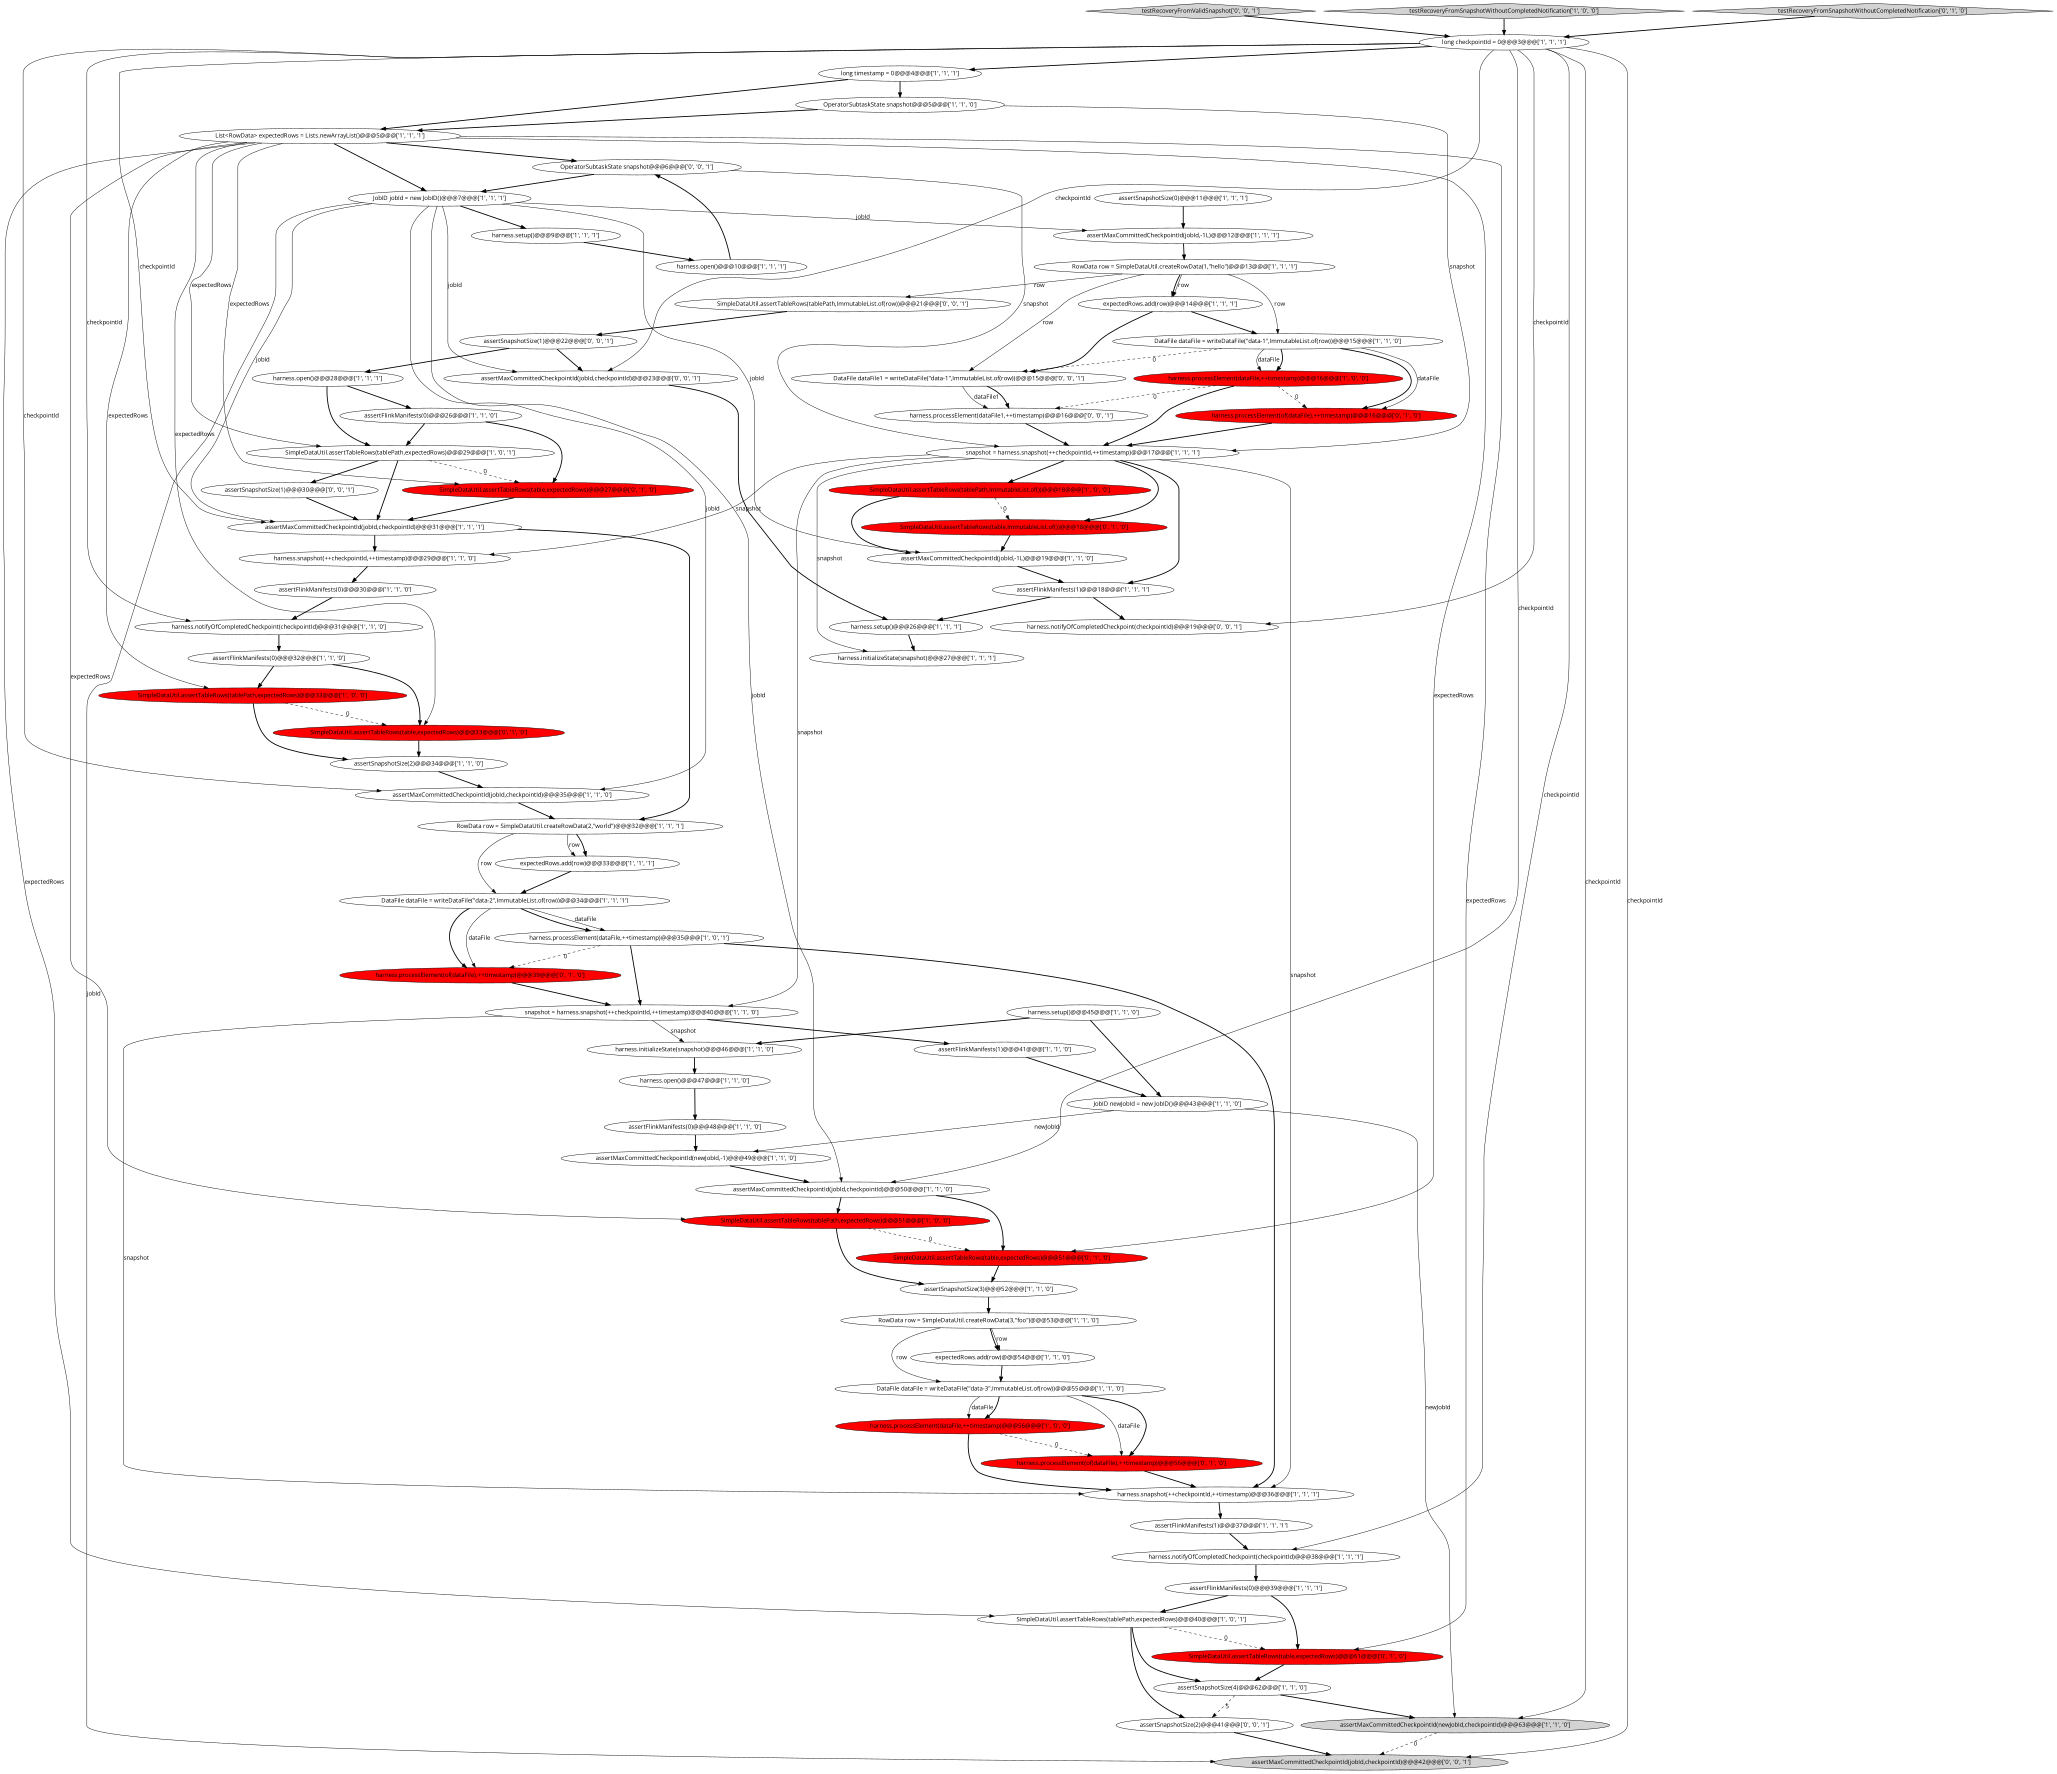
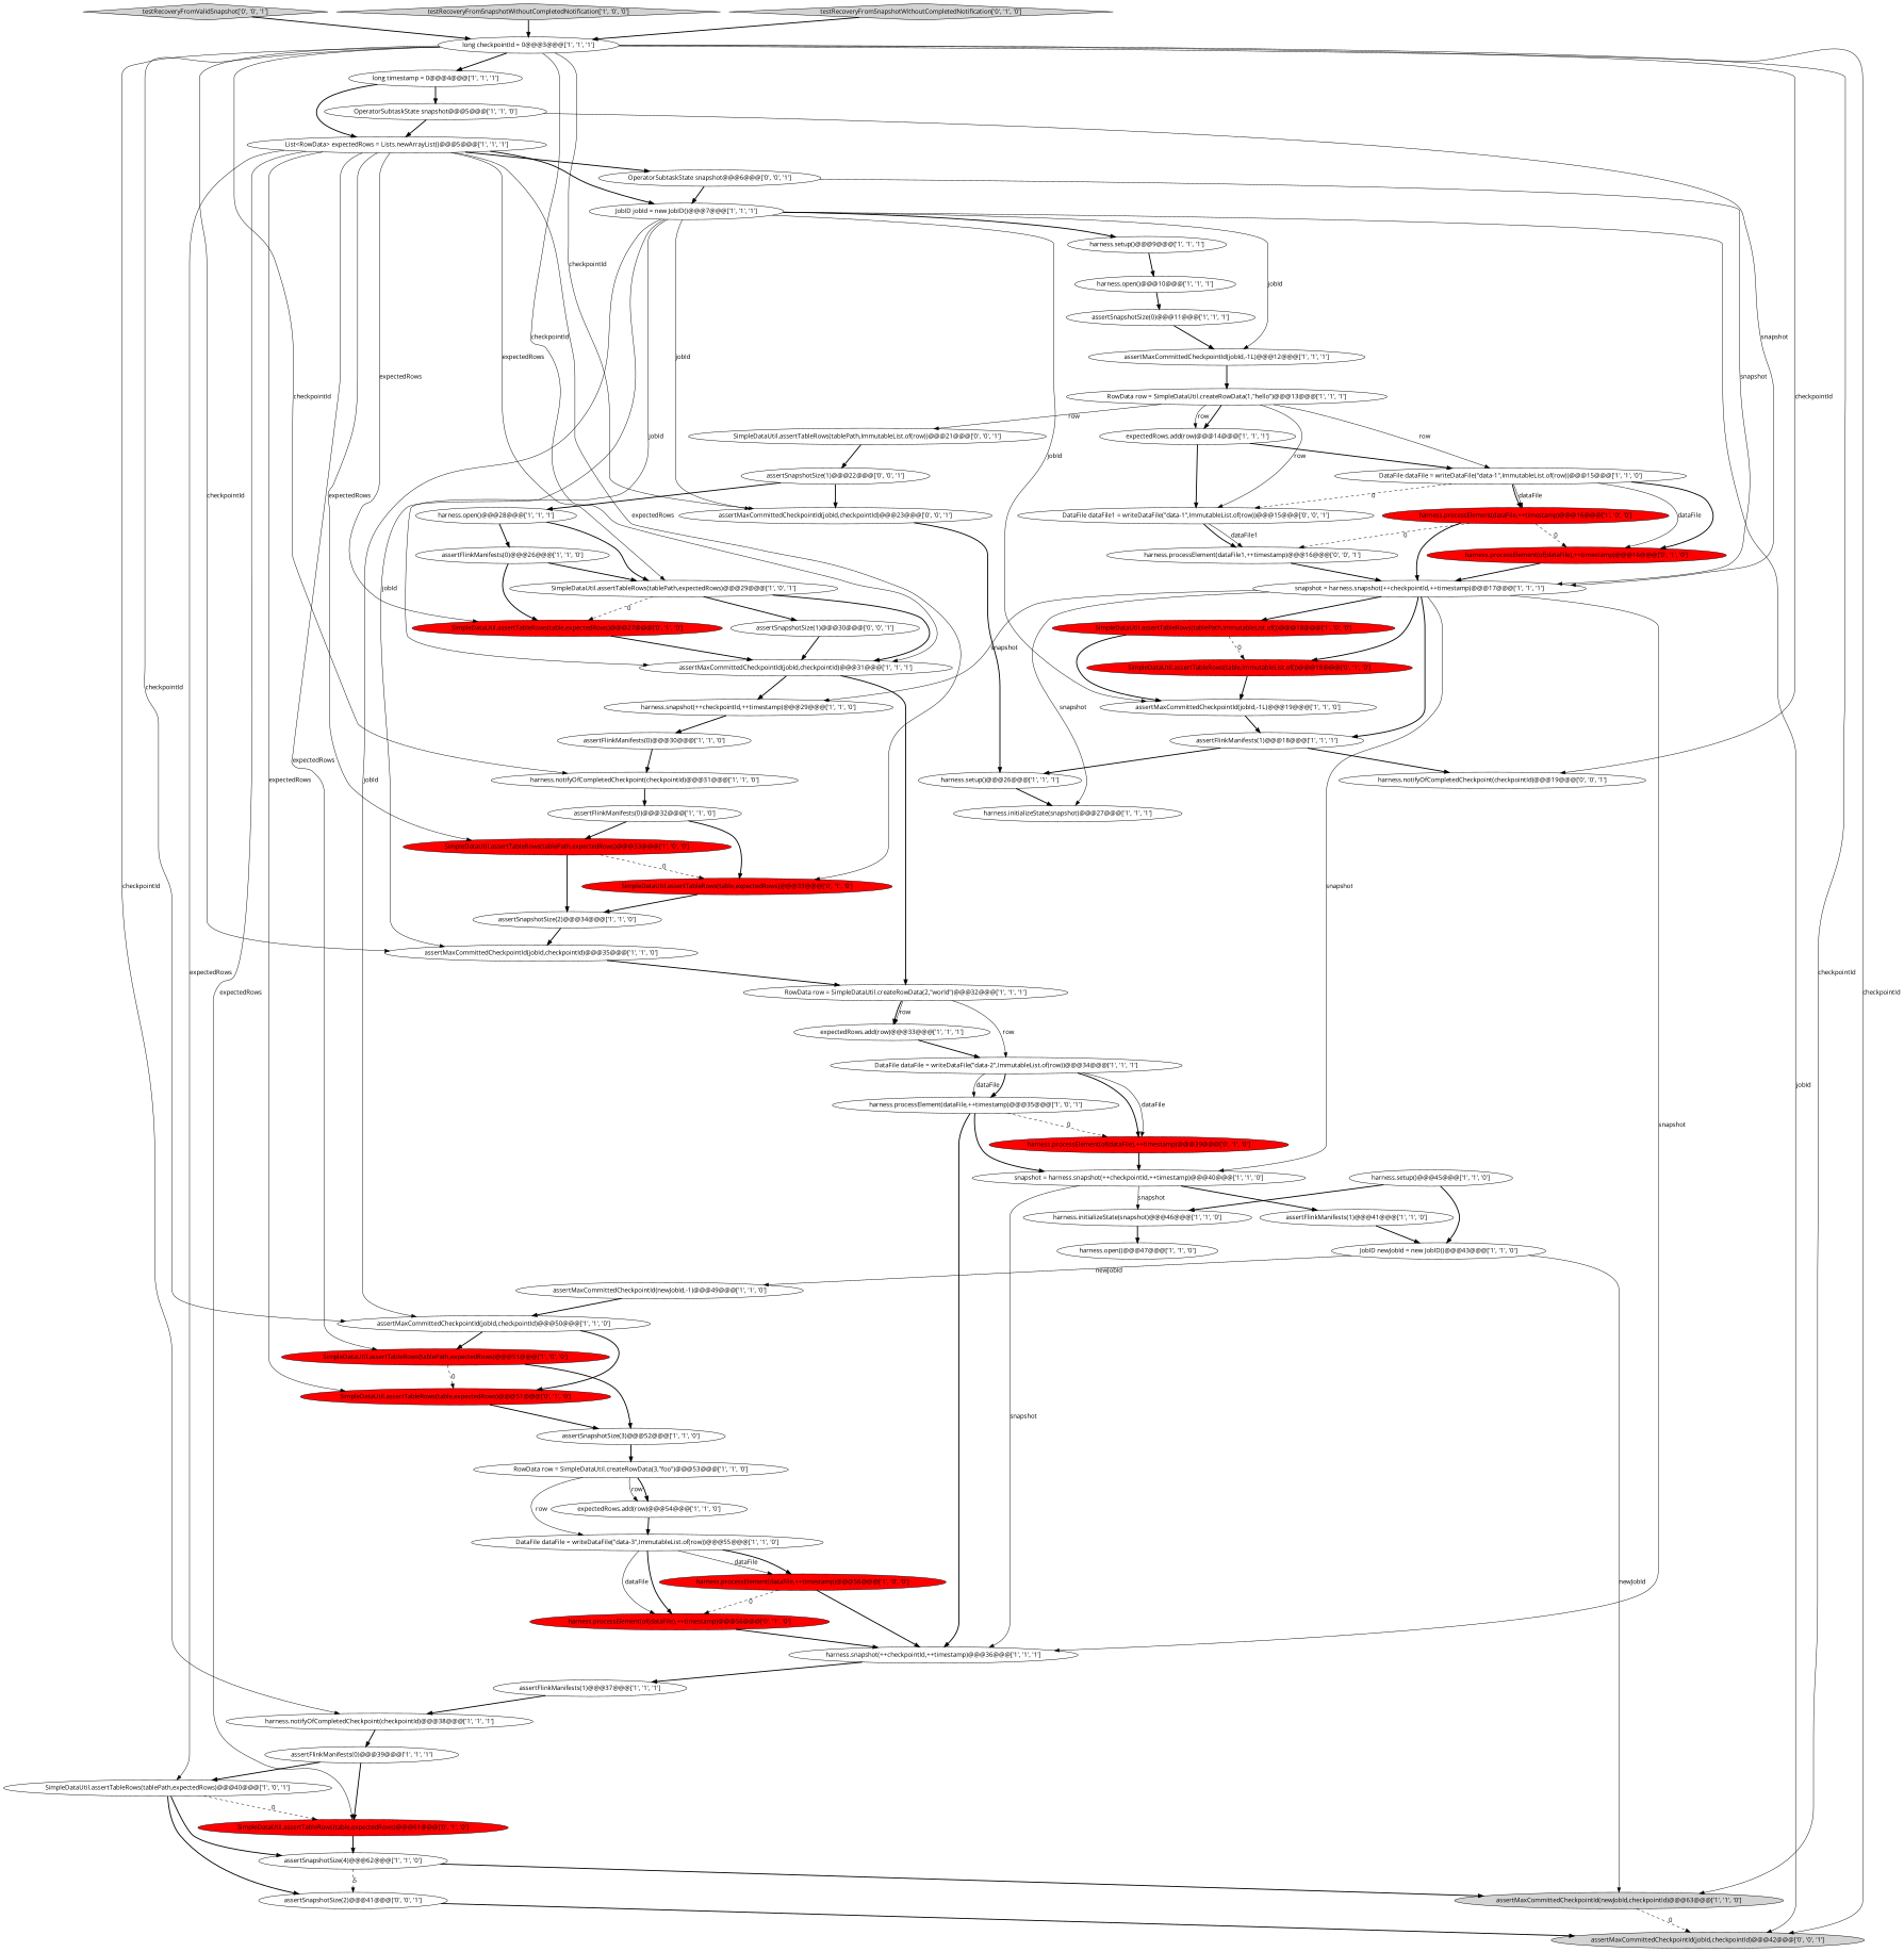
  digraph {
    fontname="Open Sans"
    node [fillcolor=white fontname="Open Sans" shape=ellipse style=filled]
    edge [fontname="Open Sans" style=bold]
    n1 [label="assertMaxCommittedCheckpointId(jobId,checkpointId)@@@23@@@['0', '0', '1']"]
    n2 [label="harness.setup()@@@26@@@['1', '1', '1']"]
    n3 [label="harness.initializeState(snapshot)@@@27@@@['1', '1', '1']"]
    n4 [label="long checkpointId = 0@@@3@@@['1', '1', '1']"]
    n5 [label="long timestamp = 0@@@4@@@['1', '1', '1']"]
    n6 [label="assertMaxCommittedCheckpointId(jobId,checkpointId)@@@35@@@['1', '1', '0']"]
    n7 [label="harness.notifyOfCompletedCheckpoint(checkpointId)@@@19@@@['0', '0', '1']"]
    n8 [label="assertMaxCommittedCheckpointId(jobId,checkpointId)@@@50@@@['1', '1', '0']"]
    n9 [label="harness.notifyOfCompletedCheckpoint(checkpointId)@@@38@@@['1', '1', '1']"]
    n10 [label="assertMaxCommittedCheckpointId(jobId,checkpointId)@@@31@@@['1', '1', '1']"]
    n11 [label="harness.notifyOfCompletedCheckpoint(checkpointId)@@@31@@@['1', '1', '0']"]
    n12 [fillcolor=lightgray label="assertMaxCommittedCheckpointId(newJobId,checkpointId)@@@63@@@['1', '1', '0']"]
    n13 [fillcolor=lightgray label="assertMaxCommittedCheckpointId(jobId,checkpointId)@@@42@@@['0', '0', '1']"]
    n14 [label="List<RowData> expectedRows = Lists.newArrayList()@@@5@@@['1', '1', '1']"]
    n15 [label="OperatorSubtaskState snapshot@@@5@@@['1', '1', '0']"]
    n16 [label="RowData row = SimpleDataUtil.createRowData(2,\"world\")@@@32@@@['1', '1', '1']"]
    n17 [fillcolor=red label="SimpleDataUtil.assertTableRows(tablePath,expectedRows)@@@51@@@['1', '0', '0']"]
    n18 [fillcolor=red label="SimpleDataUtil.assertTableRows(table,expectedRows)@@@51@@@['0', '1', '0']"]
    n19 [label="assertFlinkManifests(0)@@@39@@@['1', '1', '1']"]
    n20 [label="harness.snapshot(++checkpointId,++timestamp)@@@29@@@['1', '1', '0']"]
    n21 [label="assertFlinkManifests(0)@@@32@@@['1', '1', '0']"]
    n22 [label="assertMaxCommittedCheckpointId(jobId,-1L)@@@19@@@['1', '1', '0']"]
    n23 [label="assertFlinkManifests(1)@@@18@@@['1', '1', '1']"]
    n24 [label="assertMaxCommittedCheckpointId(newJobId,-1)@@@49@@@['1', '1', '0']"]
    n25 [label="DataFile dataFile = writeDataFile(\"data-1\",ImmutableList.of(row))@@@15@@@['1', '1', '0']"]
    n26 [fillcolor=red label="harness.processElement(dataFile,++timestamp)@@@16@@@['1', '0', '0']"]
    n27 [fillcolor=red label="harness.processElement(of(dataFile),++timestamp)@@@16@@@['0', '1', '0']"]
    n28 [label="DataFile dataFile1 = writeDataFile(\"data-1\",ImmutableList.of(row))@@@15@@@['0', '0', '1']"]
    n29 [label="snapshot = harness.snapshot(++checkpointId,++timestamp)@@@17@@@['1', '1', '1']"]
    n30 [label="harness.processElement(dataFile1,++timestamp)@@@16@@@['0', '0', '1']"]
    n31 [label="assertSnapshotSize(3)@@@52@@@['1', '1', '0']"]
    n32 [label="RowData row = SimpleDataUtil.createRowData(3,\"foo\")@@@53@@@['1', '1', '0']"]
    n33 [label="DataFile dataFile = writeDataFile(\"data-3\",ImmutableList.of(row))@@@55@@@['1', '1', '0']"]
    n34 [label="expectedRows.add(row)@@@54@@@['1', '1', '0']"]
    n35 [fillcolor=red label="harness.processElement(dataFile,++timestamp)@@@56@@@['1', '0', '0']"]
    n36 [fillcolor=red label="harness.processElement(of(dataFile),++timestamp)@@@56@@@['0', '1', '0']"]
    n37 [label="harness.snapshot(++checkpointId,++timestamp)@@@36@@@['1', '1', '1']"]
    n38 [label="assertFlinkManifests(1)@@@37@@@['1', '1', '1']"]
    n39 [fillcolor=red label="harness.processElement(of(dataFile),++timestamp)@@@39@@@['0', '1', '0']"]
    n40 [label="snapshot = harness.snapshot(++checkpointId,++timestamp)@@@40@@@['1', '1', '0']"]
    n41 [label="harness.initializeState(snapshot)@@@46@@@['1', '1', '0']"]
    n42 [label="assertFlinkManifests(1)@@@41@@@['1', '1', '0']"]
    n43 [label="SimpleDataUtil.assertTableRows(tablePath,expectedRows)@@@40@@@['1', '0', '1']"]
    n44 [fillcolor=red label="SimpleDataUtil.assertTableRows(table,expectedRows)@@@61@@@['0', '1', '0']"]
    n45 [label="assertSnapshotSize(4)@@@62@@@['1', '1', '0']"]
    n46 [label="assertSnapshotSize(2)@@@41@@@['0', '0', '1']"]
    n47 [label="SimpleDataUtil.assertTableRows(tablePath,expectedRows)@@@29@@@['1', '0', '1']"]
    n48 [label="OperatorSubtaskState snapshot@@@6@@@['0', '0', '1']"]
    n49 [label="JobID jobId = new JobID()@@@7@@@['1', '1', '1']"]
    n50 [fillcolor=red label="SimpleDataUtil.assertTableRows(table,expectedRows)@@@33@@@['0', '1', '0']"]
    n51 [fillcolor=red label="SimpleDataUtil.assertTableRows(tablePath,expectedRows)@@@33@@@['1', '0', '0']"]
    n52 [fillcolor=red label="SimpleDataUtil.assertTableRows(table,expectedRows)@@@27@@@['0', '1', '0']"]
    n53 [fillcolor=lightgray label="testRecoveryFromValidSnapshot['0', '0', '1']" shape=diamond]
    n54 [fillcolor=red label="SimpleDataUtil.assertTableRows(tablePath,ImmutableList.of())@@@18@@@['1', '0', '0']"]
    n55 [fillcolor=red label="SimpleDataUtil.assertTableRows(table,ImmutableList.of())@@@18@@@['0', '1', '0']"]
    n56 [label="assertSnapshotSize(2)@@@34@@@['1', '1', '0']"]
    n57 [label="harness.processElement(dataFile,++timestamp)@@@35@@@['1', '0', '1']"]
    n58 [label="harness.open()@@@28@@@['1', '1', '1']"]
    n59 [label="assertFlinkManifests(0)@@@26@@@['1', '1', '0']"]
    n60 [label="assertSnapshotSize(1)@@@30@@@['0', '0', '1']"]
    n61 [label="assertSnapshotSize(0)@@@11@@@['1', '1', '1']"]
    n62 [label="assertMaxCommittedCheckpointId(jobId,-1L)@@@12@@@['1', '1', '1']"]
    n63 [label="RowData row = SimpleDataUtil.createRowData(1,\"hello\")@@@13@@@['1', '1', '1']"]
    n64 [label="SimpleDataUtil.assertTableRows(tablePath,ImmutableList.of(row))@@@21@@@['0', '0', '1']"]
    n65 [label="expectedRows.add(row)@@@14@@@['1', '1', '1']"]
    n66 [label="assertSnapshotSize(1)@@@22@@@['0', '0', '1']"]
    n67 [label="harness.open()@@@47@@@['1', '1', '0']"]
-   n68 [label="assertFlinkManifests(0)@@@48@@@['1', '1', '0']"]
    n69 [label="JobID newJobId = new JobID()@@@43@@@['1', '1', '0']"]
    n70 [label="harness.setup()@@@45@@@['1', '1', '0']"]
    n71 [label="harness.setup()@@@9@@@['1', '1', '1']"]
    n72 [label="harness.open()@@@10@@@['1', '1', '1']"]
    n73 [fillcolor=lightgray label="testRecoveryFromSnapshotWithoutCompletedNotification['1', '0', '0']" shape=diamond]
    n74 [label="DataFile dataFile = writeDataFile(\"data-2\",ImmutableList.of(row))@@@34@@@['1', '1', '1']"]
    n75 [label="expectedRows.add(row)@@@33@@@['1', '1', '1']"]
    n76 [label="assertFlinkManifests(0)@@@30@@@['1', '1', '0']"]
    n77 [fillcolor=lightgray label="testRecoveryFromSnapshotWithoutCompletedNotification['0', '1', '0']" shape=diamond]
    n1 -> n2
    n2 -> n3
    n4 -> n1 [label=checkpointId style=solid]
    n4 -> n5
    n4 -> n6 [label=checkpointId style=solid]
    n4 -> n7 [label=checkpointId style=solid]
    n4 -> n8 [label=checkpointId style=solid]
    n4 -> n9 [label=checkpointId style=solid]
    n4 -> n10 [label=checkpointId style=solid]
    n4 -> n11 [label=checkpointId style=solid]
    n4 -> n12 [label=checkpointId style=solid]
    n4 -> n13 [label=checkpointId style=solid]
    n5 -> n14
    n5 -> n15
    n6 -> n16
    n8 -> n17
    n8 -> n18
    n9 -> n19
    n10 -> n16
    n10 -> n20
    n11 -> n21
    n12 -> n13 [label=0 style=dashed]
    n14 -> n17 [label=expectedRows style=solid]
    n14 -> n18 [label=expectedRows style=solid]
    n14 -> n43 [label=expectedRows style=solid]
    n14 -> n44 [label=expectedRows style=solid]
    n14 -> n47 [label=expectedRows style=solid]
    n14 -> n48
    n14 -> n49
    n14 -> n50 [label=expectedRows style=solid]
    n14 -> n51 [label=expectedRows style=solid]
    n14 -> n52 [label=expectedRows style=solid]
    n15 -> n14
    n15 -> n29 [label=snapshot style=solid]
    n16 -> n74 [label=row style=solid]
    n16 -> n75
    n16 -> n75 [label=row style=solid]
    n17 -> n18 [label=0 style=dashed]
    n17 -> n31
    n18 -> n31
    n19 -> n43
    n19 -> n44
    n20 -> n76
    n21 -> n50
    n21 -> n51
    n22 -> n23
    n23 -> n2
    n23 -> n7
    n24 -> n8
    n25 -> n26
    n25 -> n26 [label=dataFile style=solid]
    n25 -> n27
    n25 -> n27 [label=dataFile style=solid]
    n25 -> n28 [label=0 style=dashed]
    n26 -> n27 [label=0 style=dashed]
    n26 -> n29
    n26 -> n30 [label=0 style=dashed]
    n27 -> n29
    n28 -> n30 [label=dataFile1 style=solid]
    n28 -> n30
    n29 -> n3 [label=snapshot style=solid]
    n29 -> n20 [label=snapshot style=solid]
    n29 -> n23
    n29 -> n37 [label=snapshot style=solid]
    n29 -> n40 [label=snapshot style=solid]
    n29 -> n54
    n29 -> n55
    n30 -> n29
    n31 -> n32
    n32 -> n33 [label=row style=solid]
    n32 -> n34 [label=row style=solid]
    n32 -> n34
    n33 -> n35 [label=dataFile style=solid]
    n33 -> n35
    n33 -> n36
    n33 -> n36 [label=dataFile style=solid]
    n34 -> n33
    n35 -> n36 [label=0 style=dashed]
    n35 -> n37
    n36 -> n37
    n37 -> n38
    n38 -> n9
    n39 -> n40
    n40 -> n37 [label=snapshot style=solid]
    n40 -> n41 [label=snapshot style=solid]
    n40 -> n42
    n41 -> n67
    n42 -> n69
    n43 -> n44 [label=0 style=dashed]
    n43 -> n45
    n43 -> n46
    n44 -> n45
    n45 -> n12
    n45 -> n46 [label=5 style=dashed]
    n46 -> n13
    n47 -> n10
    n47 -> n52 [label=0 style=dashed]
    n47 -> n60
    n48 -> n29 [label=snapshot style=solid]
    n48 -> n49
    n49 -> n1 [label=jobId style=solid]
    n49 -> n6 [label=jobId style=solid]
    n49 -> n8 [label=jobId style=solid]
    n49 -> n10 [label=jobId style=solid]
    n49 -> n13 [label=jobId style=solid]
    n49 -> n22 [label=jobId style=solid]
    n49 -> n62 [label=jobId style=solid]
    n49 -> n71
    n50 -> n56
    n51 -> n50 [label=0 style=dashed]
    n51 -> n56
    n52 -> n10
    n53 -> n4
    n54 -> n22
    n54 -> n55 [label=0 style=dashed]
    n55 -> n22
    n56 -> n6
    n57 -> n37
    n57 -> n39 [label=0 style=dashed]
    n57 -> n40
    n58 -> n47
    n58 -> n59
    n59 -> n47
    n59 -> n52
    n60 -> n10
    n61 -> n62
    n62 -> n63
    n63 -> n25 [label=row style=solid]
    n63 -> n28 [label=row style=solid]
    n63 -> n64 [label=row style=solid]
    n63 -> n65
    n63 -> n65 [label=row style=solid]
    n64 -> n66
    n65 -> n25
    n65 -> n28
    n66 -> n1
    n66 -> n58
-   n67 -> n68
-   n68 -> n24
    n69 -> n12 [label=newJobId style=solid]
    n69 -> n24 [label=newJobId style=solid]
    n70 -> n41
    n70 -> n69
    n71 -> n72
-   n72 -> n48
+   n72 -> n61
    n73 -> n4
    n74 -> n39
    n74 -> n39 [label=dataFile style=solid]
    n74 -> n57 [label=dataFile style=solid]
    n74 -> n57
    n75 -> n74
    n76 -> n11
    n77 -> n4
  }
